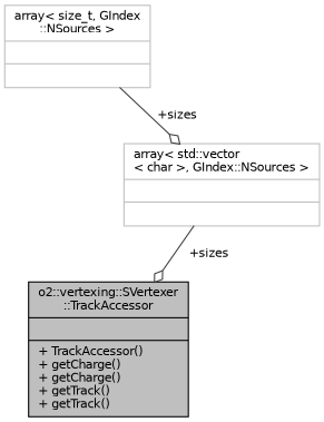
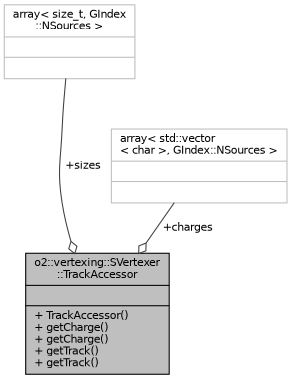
  digraph {
    node [color=grey75 fontname=Helvetica fontsize=10 shape=record]
    edge [arrowhead=odiamond color=grey25 fontname=Helvetica fontsize=10 labelfontname=Helvetica labelfontsize=10 style=solid]
    n1 [color=black fillcolor=grey75 fontcolor=black height=0.2 label="{o2::vertexing::SVertexer\l::TrackAccessor\n||+ TrackAccessor()\l+ getCharge()\l+ getCharge()\l+ getTrack()\l+ getTrack()\l}" style=filled width=0.4]
    n2 [height=0.2 label="{array\< std::vector\l\< char \>, GIndex::NSources \>\n||}" width=0.4]
    n3 [height=0.2 label="{array\< size_t, GIndex\l::NSources \>\n||}" width=0.4]
-   n2 -> n1 [label=" +sizes"]
-   n3 -> n2 [label=" +sizes"]
+   n2 -> n1 [label=" +charges"]
+   n3 -> n1 [label=" +sizes"]
  }
